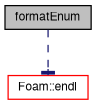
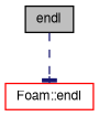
  digraph {
    rankdir=TB
    node [fontname=FreeSans fontsize=10 shape=record]
-   n1 [color=black fillcolor=grey75 fontcolor=black height=0.2 label=formatEnum style=filled width=0.4]
+   n1 [color=black fillcolor=grey75 fontcolor=black height=0.2 label=endl style=filled width=0.4]
    n2 [color=red height=0.2 label="Foam::endl" width=0.4]
    n1 -> n2 [color=midnightblue fontname=FreeSans fontsize=10 labelfontname=FreeSans labelfontsize=10 style=dashed arrowhead=tee]
  }
